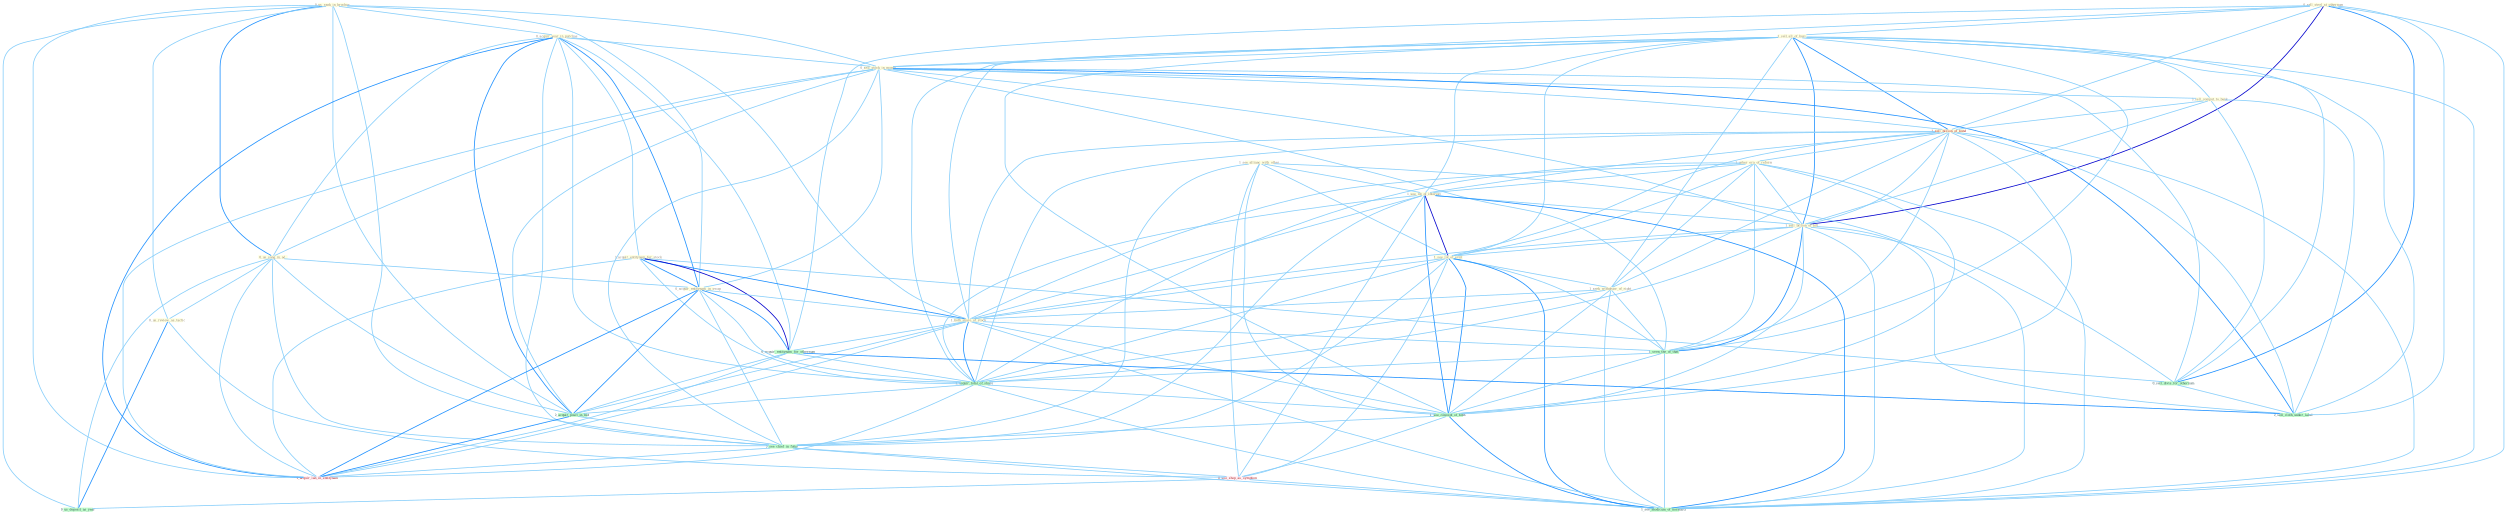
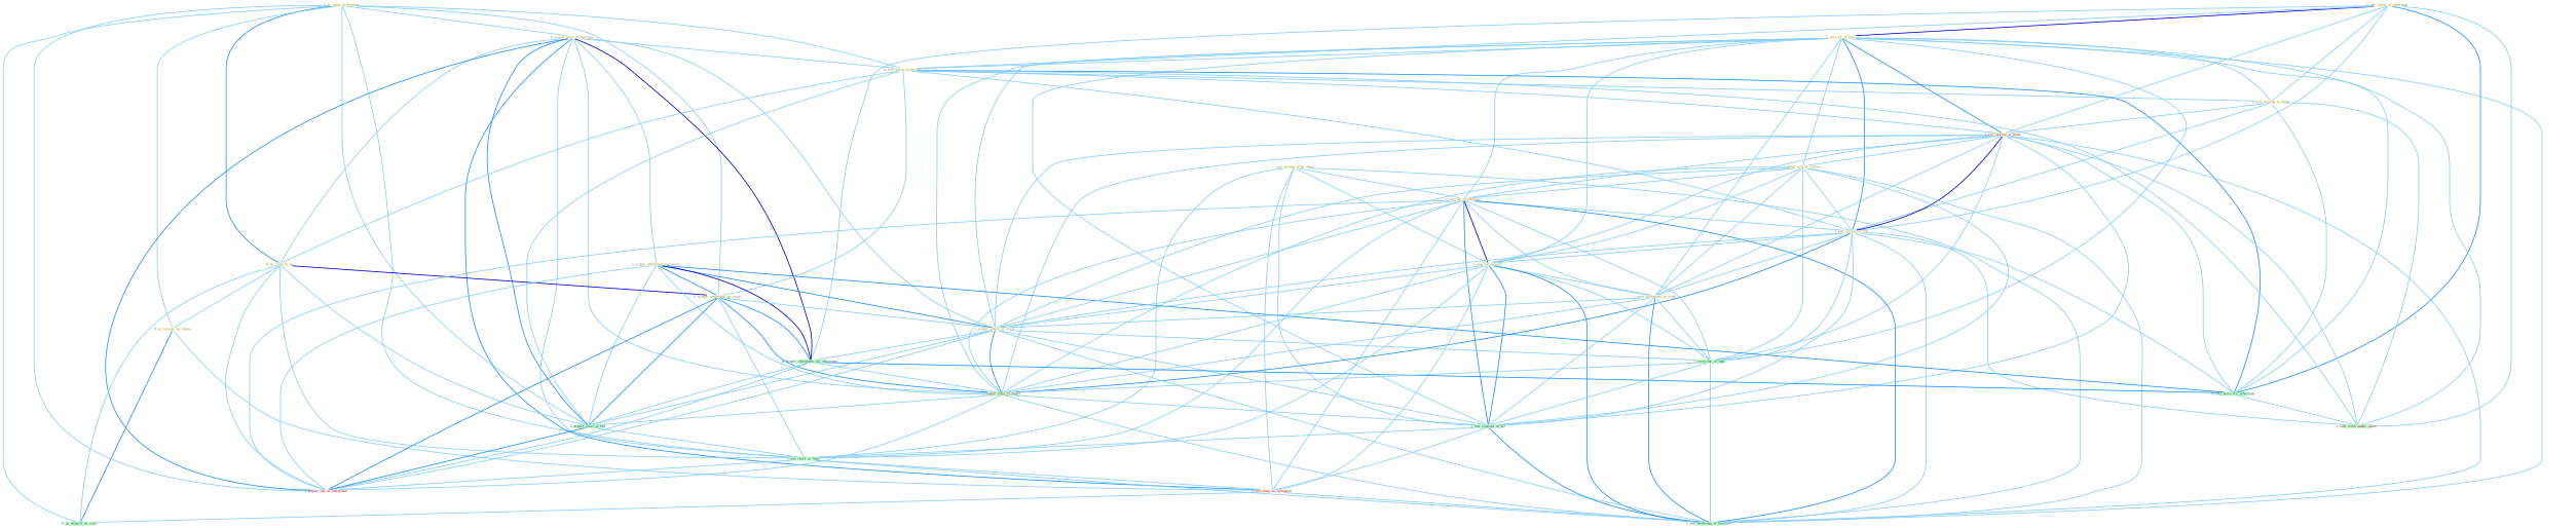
  graph {
    node [color="#ffffe0" fixedsize=true fontcolor="#8b7d6b" fontsize=4 shape=polygon style=filled]
    edge [color="#87cefa" w=1]
    "0_sell_steel_at_othernum " [height=.06 width=.5]
    "1_sell_all_of_busi " [height=.06 width=.5]
    "0_us_rank_in_brochur " [height=.06 width=.5]
    "0_acquir_year_in_purchas " [height=.06 width=.5]
    "1_see_allianc_with_other " [height=.06 width=.5]
    "0_sell_stock_in_month " [height=.06 width=.5]
    "0_sell_comput_to_bank " [height=.06 width=.5]
    "1_sell_billion_of_bond " [fontcolor="#b22222" height=.06 width=.5]
    "0_us_song_in_ad " [height=.06 width=.5]
    "1_usher_era_of_reform " [height=.06 width=.5]
    "0_acquir_entitynam_for_stock " [height=.06 width=.5]
    "1_see_lot_of_interest " [height=.06 width=.5]
    "1_sell_billion_of_bill " [height=.06 width=.5]
-   "0_us_review_as_tactic " [height=.06 width=.5]
+   "0_us_review_as_tactic " [height=.06 width=.5 label="0_us_review_as_share"]
    "0_acquir_entitynam_in_swap " [height=.06 width=.5]
    "1_see_lot_of_evid " [height=.06 width=.5]
    "1_seek_withdraw_of_right " [height=.06 width=.5]
-   "1_acquir_share_of_stock " [height=.06 width=.5 label="1_both_share_of_stock"]
+   "1_acquir_share_of_stock " [height=.06 width=.5]
    "0_see_shop_as_symptom " [color="#fff0f5" fontcolor="#b22222" height=.06 width=.5]
    "1_acquir_lab_in_entitynam " [color="#fff0f5" fontcolor="#b22222" height=.06 width=.5]
    "0_acquir_entitynam_for_othernum " [color="#BDFCC9" fontcolor="#2f4f4f" height=.06 width=.5]
    "0_sell_divis_for_othernum " [color="#BDFCC9" fontcolor="#2f4f4f" height=.06 width=.5]
-   "0_sell_cloth_under_label " [color="#BDFCC9" fontcolor="#2f4f4f" height=.06 width=.5]
+   "0_sell_cloth_under_label " [color="#BDFCC9" fontcolor="#b22222" height=.06 width=.5]
    "1_seen_the_of_that " [color="#BDFCC9" fontcolor="#2f4f4f" height=.06 width=.5]
-   "1_acquir_total_of_share " [color="#BDFCC9" fontcolor="#2f4f4f" height=.06 width=.5]
-   "1_see_concept_of_both " [color="#BDFCC9" fontcolor="#2f4f4f" height=.06 width=.5]
+   "1_acquir_total_of_share " [color="#BDFCC9" fontcolor="#b22222" height=.06 width=.5]
+   "1_see_concept_of_both " [color="#BDFCC9" fontcolor="#2f4f4f" height=.06 width=.5 label="1_see_concept_of_lab"]
    "1_see_modicum_of_normalci " [color="#BDFCC9" fontcolor="#2f4f4f" height=.06 width=.5]
    "0_acquir_posit_in_bid " [color="#BDFCC9" fontcolor="#2f4f4f" height=.06 width=.5]
    "0_see_chief_in_futur " [color="#BDFCC9" fontcolor="#2f4f4f" height=.06 width=.5]
-   "0_us_deposit_as_cach " [color="#BDFCC9" fontcolor="#2f4f4f" height=.06 width=.5 label="0_us_deposit_as_year"]
+   "0_us_deposit_as_cach " [color="#BDFCC9" fontcolor="#2f4f4f" height=.06 width=.5]
    subgraph sub_1 {
      "0_sell_steel_at_othernum "
      "1_sell_all_of_busi "
      "0_us_rank_in_brochur "
      "0_acquir_year_in_purchas "
      "1_see_allianc_with_other "
      "0_sell_stock_in_month "
      "0_sell_comput_to_bank "
      "1_sell_billion_of_bond "
      "0_us_song_in_ad "
      "1_usher_era_of_reform "
      "0_acquir_entitynam_for_stock "
      "1_see_lot_of_interest "
      "1_sell_billion_of_bill "
      "0_us_review_as_tactic "
      "0_acquir_entitynam_in_swap "
      "1_see_lot_of_evid "
      "1_seek_withdraw_of_right "
      "1_acquir_share_of_stock "
    }
    subgraph sub_2 {
      "0_see_shop_as_symptom "
      "1_acquir_lab_in_entitynam "
    }
-   "0_sell_steel_at_othernum " -- "1_sell_all_of_busi "
+   "0_sell_steel_at_othernum " -- "1_sell_all_of_busi " [color="#0000cd"]
    "0_sell_steel_at_othernum " -- "0_sell_stock_in_month "
-   "0_sell_steel_at_othernum " -- "1_see_modicum_of_normalci "
+   "0_sell_steel_at_othernum " -- "0_sell_comput_to_bank "
    "0_sell_steel_at_othernum " -- "1_sell_billion_of_bond "
-   "0_sell_steel_at_othernum " -- "1_sell_billion_of_bill " [color="#0000cd"]
+   "0_sell_steel_at_othernum " -- "1_sell_billion_of_bill "
    "0_sell_steel_at_othernum " -- "0_acquir_entitynam_for_othernum "
    "0_sell_steel_at_othernum " -- "0_sell_divis_for_othernum " [color="#1e90ff" w=2]
    "0_sell_steel_at_othernum " -- "0_sell_cloth_under_label "
    "1_sell_all_of_busi " -- "0_sell_stock_in_month "
    "1_sell_all_of_busi " -- "0_sell_comput_to_bank "
    "1_sell_all_of_busi " -- "1_sell_billion_of_bond " [color="#1e90ff" w=2]
+   "1_sell_all_of_busi " -- "1_usher_era_of_reform "
    "1_sell_all_of_busi " -- "1_see_lot_of_interest "
    "1_sell_all_of_busi " -- "1_sell_billion_of_bill " [color="#1e90ff" w=2]
    "1_sell_all_of_busi " -- "1_see_lot_of_evid "
    "1_sell_all_of_busi " -- "1_seek_withdraw_of_right "
    "1_sell_all_of_busi " -- "1_acquir_share_of_stock "
    "1_sell_all_of_busi " -- "0_sell_divis_for_othernum "
    "1_sell_all_of_busi " -- "0_sell_cloth_under_label "
    "1_sell_all_of_busi " -- "1_seen_the_of_that "
    "1_sell_all_of_busi " -- "1_acquir_total_of_share "
    "1_sell_all_of_busi " -- "1_see_concept_of_both "
    "1_sell_all_of_busi " -- "1_see_modicum_of_normalci "
    "0_us_rank_in_brochur " -- "0_acquir_year_in_purchas "
    "0_us_rank_in_brochur " -- "0_sell_stock_in_month "
    "0_us_rank_in_brochur " -- "0_us_song_in_ad " [color="#1e90ff" w=2]
    "0_us_rank_in_brochur " -- "0_us_review_as_tactic "
    "0_us_rank_in_brochur " -- "0_acquir_entitynam_in_swap "
    "0_us_rank_in_brochur " -- "1_acquir_lab_in_entitynam "
    "0_us_rank_in_brochur " -- "0_acquir_posit_in_bid "
    "0_us_rank_in_brochur " -- "0_see_chief_in_futur "
    "0_us_rank_in_brochur " -- "0_us_deposit_as_cach "
    "0_acquir_year_in_purchas " -- "0_sell_stock_in_month "
    "0_acquir_year_in_purchas " -- "0_us_song_in_ad "
    "0_acquir_year_in_purchas " -- "0_acquir_entitynam_for_stock "
-   "0_acquir_year_in_purchas " -- "0_acquir_entitynam_in_swap " [color="#1e90ff" w=2]
+   "0_acquir_year_in_purchas " -- "0_see_shop_as_symptom " [color="#1e90ff" w=2]
    "0_acquir_year_in_purchas " -- "1_acquir_share_of_stock "
    "0_acquir_year_in_purchas " -- "1_acquir_lab_in_entitynam " [color="#1e90ff" w=2]
-   "0_acquir_year_in_purchas " -- "0_acquir_entitynam_for_othernum "
+   "0_acquir_year_in_purchas " -- "0_acquir_entitynam_for_othernum " [color="#0000cd"]
    "0_acquir_year_in_purchas " -- "1_acquir_total_of_share "
    "0_acquir_year_in_purchas " -- "0_acquir_posit_in_bid " [color="#1e90ff" w=2]
    "0_acquir_year_in_purchas " -- "0_see_chief_in_futur "
    "1_see_allianc_with_other " -- "1_see_lot_of_interest "
    "1_see_allianc_with_other " -- "1_see_lot_of_evid "
    "1_see_allianc_with_other " -- "0_see_shop_as_symptom "
    "1_see_allianc_with_other " -- "1_see_concept_of_both "
    "1_see_allianc_with_other " -- "1_see_modicum_of_normalci "
    "1_see_allianc_with_other " -- "0_see_chief_in_futur "
    "0_sell_stock_in_month " -- "0_sell_comput_to_bank "
    "0_sell_stock_in_month " -- "1_sell_billion_of_bond "
    "0_sell_stock_in_month " -- "0_us_song_in_ad "
    "0_sell_stock_in_month " -- "1_sell_billion_of_bill "
    "0_sell_stock_in_month " -- "0_acquir_entitynam_in_swap "
-   "0_sell_stock_in_month " -- "1_acquir_lab_in_entitynam "
-   "0_sell_stock_in_month " -- "0_sell_divis_for_othernum "
-   "0_sell_stock_in_month " -- "0_sell_cloth_under_label " [color="#1e90ff"]
+   "1_see_lot_of_interest " -- "1_acquir_lab_in_entitynam "
+   "0_sell_stock_in_month " -- "0_sell_divis_for_othernum " [color="#1e90ff"]
+   "0_sell_stock_in_month " -- "0_sell_cloth_under_label "
    "0_sell_stock_in_month " -- "0_acquir_posit_in_bid "
-   "0_sell_stock_in_month " -- "0_see_chief_in_futur "
    "0_sell_comput_to_bank " -- "1_sell_billion_of_bond "
    "0_sell_comput_to_bank " -- "1_sell_billion_of_bill "
    "0_sell_comput_to_bank " -- "0_sell_divis_for_othernum "
    "0_sell_comput_to_bank " -- "0_sell_cloth_under_label "
    "1_sell_billion_of_bond " -- "1_usher_era_of_reform "
    "1_sell_billion_of_bond " -- "1_see_lot_of_interest "
-   "1_sell_billion_of_bond " -- "1_sell_billion_of_bill " [w=3]
+   "1_sell_billion_of_bond " -- "1_sell_billion_of_bill " [color="#0000cd" w=3]
    "1_sell_billion_of_bond " -- "1_see_lot_of_evid "
    "1_sell_billion_of_bond " -- "1_seek_withdraw_of_right "
    "1_sell_billion_of_bond " -- "1_acquir_share_of_stock "
+   "1_sell_billion_of_bond " -- "0_sell_divis_for_othernum "
    "1_sell_billion_of_bond " -- "0_sell_cloth_under_label "
    "1_sell_billion_of_bond " -- "1_seen_the_of_that "
    "1_sell_billion_of_bond " -- "1_acquir_total_of_share "
    "1_sell_billion_of_bond " -- "1_see_concept_of_both "
    "1_sell_billion_of_bond " -- "1_see_modicum_of_normalci "
    "0_us_song_in_ad " -- "0_us_review_as_tactic "
-   "0_us_song_in_ad " -- "0_acquir_entitynam_in_swap "
+   "0_us_song_in_ad " -- "0_acquir_entitynam_in_swap " [color="#0000cd"]
    "0_us_song_in_ad " -- "1_acquir_lab_in_entitynam "
    "0_us_song_in_ad " -- "0_acquir_posit_in_bid "
    "0_us_song_in_ad " -- "0_see_chief_in_futur "
    "0_us_song_in_ad " -- "0_us_deposit_as_cach "
    "1_usher_era_of_reform " -- "1_see_lot_of_interest "
    "1_usher_era_of_reform " -- "1_sell_billion_of_bill "
    "1_usher_era_of_reform " -- "1_see_lot_of_evid "
    "1_usher_era_of_reform " -- "1_seek_withdraw_of_right "
    "1_usher_era_of_reform " -- "1_acquir_share_of_stock "
    "1_usher_era_of_reform " -- "1_seen_the_of_that "
    "1_usher_era_of_reform " -- "1_acquir_total_of_share "
    "1_usher_era_of_reform " -- "1_see_concept_of_both "
    "1_usher_era_of_reform " -- "1_see_modicum_of_normalci "
    "0_acquir_entitynam_for_stock " -- "0_acquir_entitynam_in_swap " [color="#1e90ff" w=2]
    "0_acquir_entitynam_for_stock " -- "1_acquir_share_of_stock " [color="#1e90ff" w=2]
    "0_acquir_entitynam_for_stock " -- "1_acquir_lab_in_entitynam "
    "0_acquir_entitynam_for_stock " -- "0_acquir_entitynam_for_othernum " [color="#0000cd" w=3]
-   "0_acquir_entitynam_for_stock " -- "0_sell_divis_for_othernum "
+   "0_acquir_entitynam_for_stock " -- "0_sell_divis_for_othernum " [color="#1e90ff"]
    "0_acquir_entitynam_for_stock " -- "1_acquir_total_of_share "
+   "0_acquir_entitynam_for_stock " -- "0_acquir_posit_in_bid "
    "1_see_lot_of_interest " -- "1_sell_billion_of_bill "
    "1_see_lot_of_interest " -- "1_see_lot_of_evid " [color="#0000cd" w=3]
+   "1_see_lot_of_interest " -- "1_seek_withdraw_of_right "
    "1_see_lot_of_interest " -- "1_acquir_share_of_stock "
    "1_see_lot_of_interest " -- "0_see_shop_as_symptom "
-   "0_sell_stock_in_month " -- "1_seen_the_of_that "
+   "1_see_lot_of_interest " -- "1_seen_the_of_that "
    "1_see_lot_of_interest " -- "1_acquir_total_of_share "
    "1_see_lot_of_interest " -- "1_see_concept_of_both " [color="#1e90ff" w=2]
    "1_see_lot_of_interest " -- "1_see_modicum_of_normalci " [color="#1e90ff" w=2]
    "1_see_lot_of_interest " -- "0_see_chief_in_futur "
    "1_sell_billion_of_bill " -- "1_see_lot_of_evid "
+   "1_sell_billion_of_bill " -- "1_seek_withdraw_of_right "
    "1_sell_billion_of_bill " -- "1_acquir_share_of_stock "
    "1_sell_billion_of_bill " -- "0_sell_divis_for_othernum "
    "1_sell_billion_of_bill " -- "0_sell_cloth_under_label "
-   "1_sell_billion_of_bill " -- "1_seen_the_of_that " [color="#1e90ff"]
-   "1_sell_billion_of_bill " -- "1_acquir_total_of_share "
+   "1_sell_billion_of_bill " -- "1_seen_the_of_that "
+   "1_sell_billion_of_bill " -- "1_acquir_total_of_share " [color="#1e90ff"]
    "1_sell_billion_of_bill " -- "1_see_concept_of_both "
    "1_sell_billion_of_bill " -- "1_see_modicum_of_normalci "
    "0_us_review_as_tactic " -- "0_see_shop_as_symptom "
    "0_us_review_as_tactic " -- "0_us_deposit_as_cach " [color="#1e90ff" w=2]
    "0_acquir_entitynam_in_swap " -- "1_acquir_share_of_stock "
    "0_acquir_entitynam_in_swap " -- "1_acquir_lab_in_entitynam " [color="#1e90ff" w=2]
    "0_acquir_entitynam_in_swap " -- "0_acquir_entitynam_for_othernum " [color="#1e90ff" w=2]
-   "0_acquir_entitynam_in_swap " -- "1_acquir_total_of_share "
+   "0_acquir_entitynam_in_swap " -- "1_acquir_total_of_share " [color="#1e90ff"]
    "0_acquir_entitynam_in_swap " -- "0_acquir_posit_in_bid " [color="#1e90ff" w=2]
    "0_acquir_entitynam_in_swap " -- "0_see_chief_in_futur "
    "1_see_lot_of_evid " -- "1_seek_withdraw_of_right "
    "1_see_lot_of_evid " -- "1_acquir_share_of_stock "
    "1_see_lot_of_evid " -- "0_see_shop_as_symptom "
    "1_see_lot_of_evid " -- "1_seen_the_of_that "
    "1_see_lot_of_evid " -- "1_acquir_total_of_share "
    "1_see_lot_of_evid " -- "1_see_concept_of_both " [color="#1e90ff" w=2]
    "1_see_lot_of_evid " -- "1_see_modicum_of_normalci " [color="#1e90ff" w=2]
    "1_see_lot_of_evid " -- "0_see_chief_in_futur "
    "1_seek_withdraw_of_right " -- "1_acquir_share_of_stock "
    "1_seek_withdraw_of_right " -- "1_seen_the_of_that "
    "1_seek_withdraw_of_right " -- "1_acquir_total_of_share "
    "1_seek_withdraw_of_right " -- "1_see_concept_of_both "
-   "1_seek_withdraw_of_right " -- "1_see_modicum_of_normalci "
+   "1_seek_withdraw_of_right " -- "1_see_modicum_of_normalci " [color="#1e90ff"]
    "1_acquir_share_of_stock " -- "1_acquir_lab_in_entitynam "
    "1_acquir_share_of_stock " -- "0_acquir_entitynam_for_othernum "
    "1_acquir_share_of_stock " -- "1_seen_the_of_that "
    "1_acquir_share_of_stock " -- "1_acquir_total_of_share " [color="#1e90ff" w=2]
    "1_acquir_share_of_stock " -- "1_see_concept_of_both "
    "1_acquir_share_of_stock " -- "1_see_modicum_of_normalci "
    "1_acquir_share_of_stock " -- "0_acquir_posit_in_bid "
    "0_see_shop_as_symptom " -- "1_see_modicum_of_normalci "
    "0_see_shop_as_symptom " -- "0_us_deposit_as_cach "
    "0_acquir_entitynam_for_othernum " -- "1_acquir_lab_in_entitynam "
-   "0_acquir_entitynam_for_othernum " -- "0_sell_cloth_under_label " [color="#1e90ff" w=2]
+   "0_acquir_entitynam_for_othernum " -- "0_sell_divis_for_othernum " [color="#1e90ff" w=2]
    "0_acquir_entitynam_for_othernum " -- "1_acquir_total_of_share "
    "0_acquir_entitynam_for_othernum " -- "0_acquir_posit_in_bid "
    "0_sell_divis_for_othernum " -- "0_sell_cloth_under_label "
    "1_seen_the_of_that " -- "1_acquir_total_of_share "
    "1_seen_the_of_that " -- "1_see_concept_of_both "
    "1_seen_the_of_that " -- "1_see_modicum_of_normalci "
    "1_acquir_total_of_share " -- "1_acquir_lab_in_entitynam "
    "1_acquir_total_of_share " -- "1_see_concept_of_both "
    "1_acquir_total_of_share " -- "1_see_modicum_of_normalci "
    "1_acquir_total_of_share " -- "0_acquir_posit_in_bid "
    "1_see_concept_of_both " -- "0_see_shop_as_symptom "
    "1_see_concept_of_both " -- "1_see_modicum_of_normalci " [color="#1e90ff" w=2]
    "1_see_concept_of_both " -- "0_see_chief_in_futur "
    "0_acquir_posit_in_bid " -- "1_acquir_lab_in_entitynam " [color="#1e90ff" w=2]
    "0_acquir_posit_in_bid " -- "0_see_chief_in_futur "
    "0_see_chief_in_futur " -- "0_see_shop_as_symptom "
    "0_see_chief_in_futur " -- "1_acquir_lab_in_entitynam "
    "0_see_chief_in_futur " -- "1_see_modicum_of_normalci "
  }
